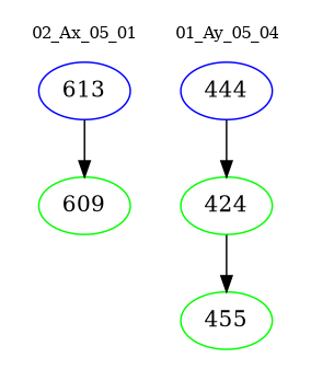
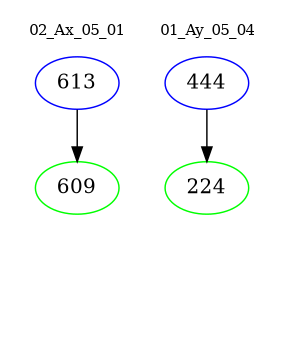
  digraph {
    node [color=green]
    edge [color=black]
    n1 [color=blue label=613]
    n2 [label=609]
    n3 [color=blue label=444]
-   n4 [label=424]
-   n5 [label=455]
+   n4 [label=224]
    subgraph cluster_1 {
      color=white
      fontsize=10
      label="02_Ax_05_01"
      n1
      n2
    }
    subgraph cluster_2 {
      color=white
      fontsize=10
      label="01_Ay_05_04"
      n3
      n4
-     n5
    }
    n1 -> n2
    n3 -> n4
-   n4 -> n5
  }
